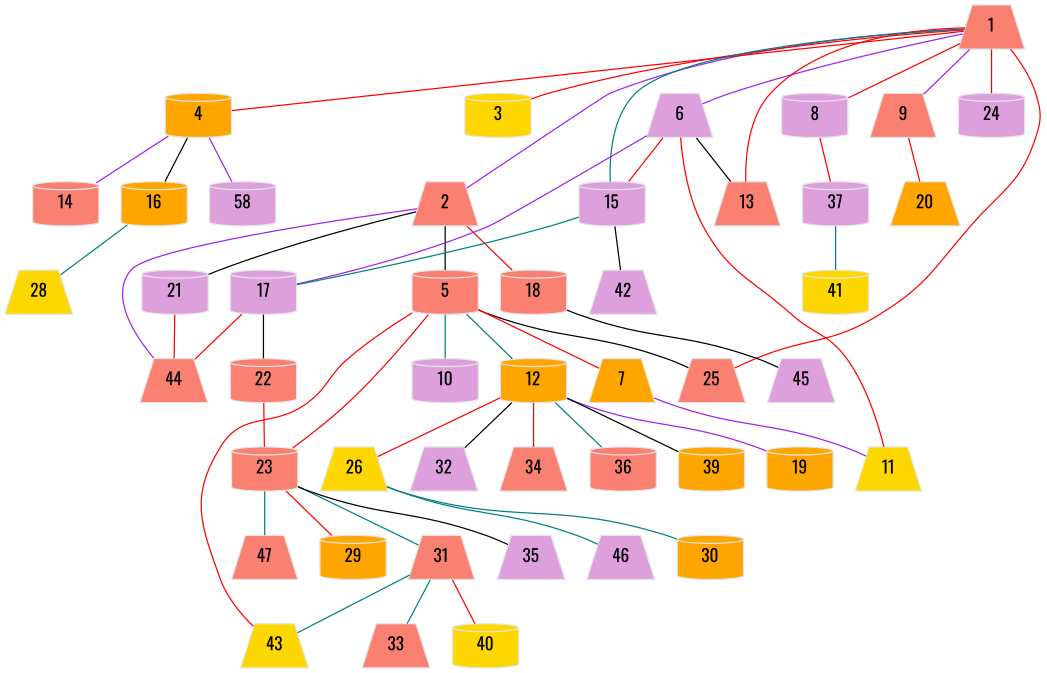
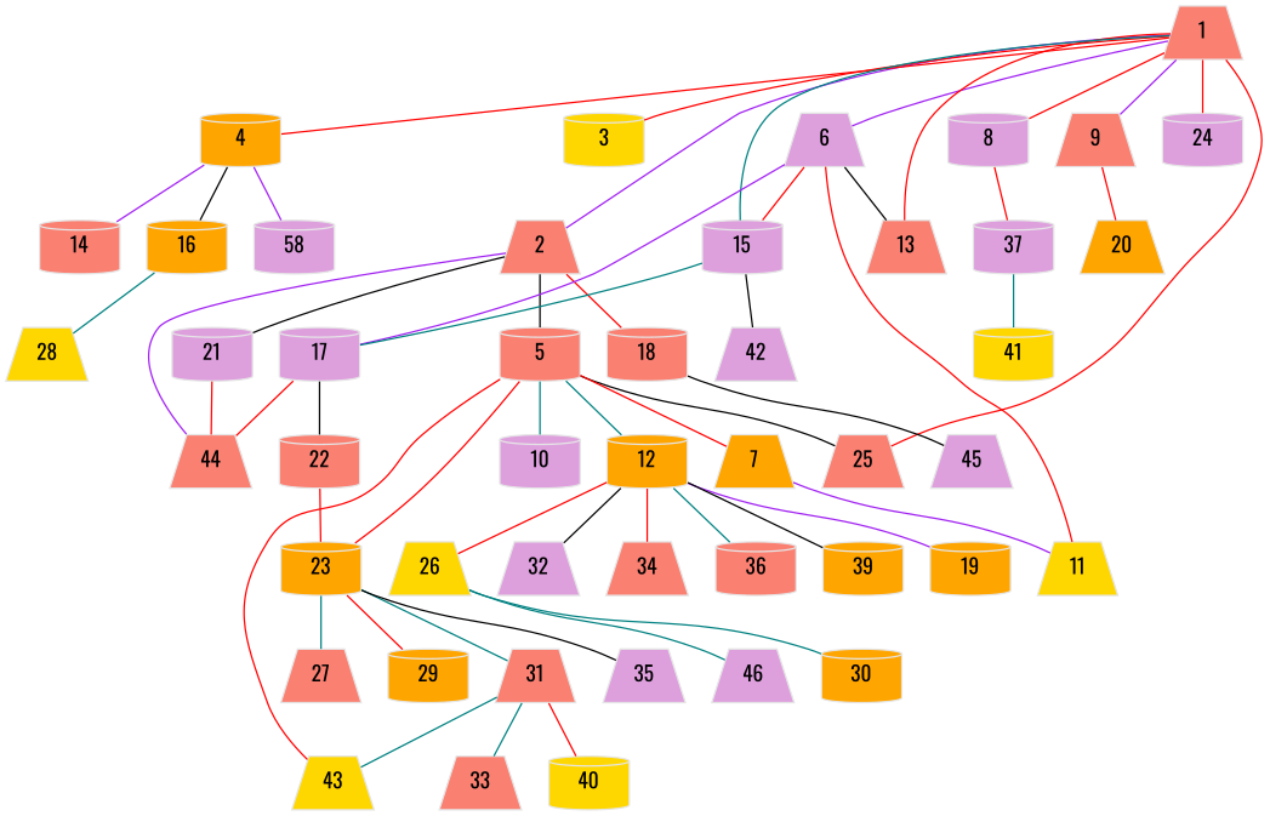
  graph {
    fontname=Oswald
    node [color=gray90 fillcolor=salmon fontname=Oswald shape=cylinder style=filled]
    edge [color=red fontname=Oswald weight=1.0]
    1 [shape=trapezium]
    2 [shape=trapezium]
    3 [fillcolor=gold]
    4 [fillcolor=orange]
    6 [fillcolor=plum shape=trapezium]
    8 [fillcolor=plum]
    9 [shape=trapezium]
    13 [shape=trapezium]
    15 [fillcolor=plum]
    24 [fillcolor=plum]
    25 [shape=trapezium]
    5
    18
    21 [fillcolor=plum]
    44 [shape=trapezium]
    14
    16 [fillcolor=orange]
    n18 [fillcolor=plum label=58]
    11 [fillcolor=gold shape=trapezium]
    17 [fillcolor=plum]
    37 [fillcolor=plum]
    20 [fillcolor=orange shape=trapezium]
    42 [fillcolor=plum shape=trapezium]
    7 [fillcolor=orange shape=trapezium]
    10 [fillcolor=plum]
    12 [fillcolor=orange]
-   23
+   23 [fillcolor=orange]
    43 [fillcolor=gold shape=trapezium]
    45 [fillcolor=plum shape=trapezium]
    28 [fillcolor=gold shape=trapezium]
    19 [fillcolor=orange]
    26 [fillcolor=gold shape=trapezium]
    32 [fillcolor=plum shape=trapezium]
    34 [shape=trapezium]
    36
    39 [fillcolor=orange]
-   27 [shape=trapezium label=47]
+   27 [shape=trapezium]
    29 [fillcolor=orange]
    31 [shape=trapezium]
    35 [fillcolor=plum shape=trapezium]
    22
    41 [fillcolor=gold]
    30 [fillcolor=orange]
    46 [fillcolor=plum shape=trapezium]
    33 [shape=trapezium]
    40 [fillcolor=gold]
    1 -- 2 [color=purple]
    1 -- 3
    1 -- 4
    1 -- 6 [color=purple]
    1 -- 8
    1 -- 9 [color=purple]
    1 -- 13
    1 -- 15 [color=teal]
    1 -- 24 [weight=9.0]
    1 -- 25
    2 -- 5 [color=black]
    2 -- 18
    2 -- 21 [color=black]
    2 -- 44 [color=purple]
    4 -- 14 [color=purple]
    4 -- 16 [color=black]
    4 -- n18 [color=purple]
    6 -- 13 [color=black]
    6 -- 15
    6 -- 11
    6 -- 17 [color=purple]
    8 -- 37
    9 -- 20
    15 -- 17 [color=teal]
    15 -- 42 [color=black]
    5 -- 25 [color=black]
    5 -- 7
    5 -- 10 [color=teal]
    5 -- 12 [color=teal]
    5 -- 23
    5 -- 43
    18 -- 45 [color=black]
    21 -- 44
    16 -- 28 [color=teal]
    17 -- 44
    17 -- 22 [color=black weight=5.0]
    37 -- 41 [color=teal]
    7 -- 11 [color=purple weight=2.0]
    12 -- 19 [color=purple]
    12 -- 26
    12 -- 32 [color=black]
    12 -- 34
    12 -- 36 [color=teal]
    12 -- 39 [color=black]
    23 -- 27 [color=teal weight=4.0]
    23 -- 29
    23 -- 31 [color=teal]
    23 -- 35 [color=black]
    26 -- 30 [color=teal]
    26 -- 46 [color=teal]
    31 -- 43 [color=teal]
    31 -- 33 [color=teal]
    31 -- 40
    22 -- 23
  }
